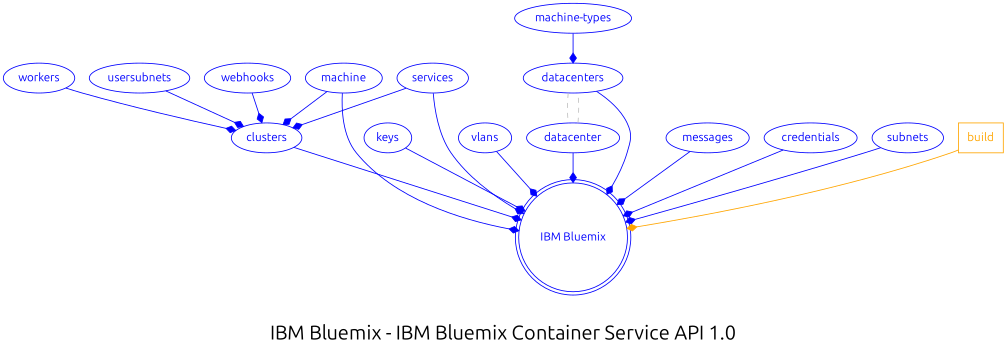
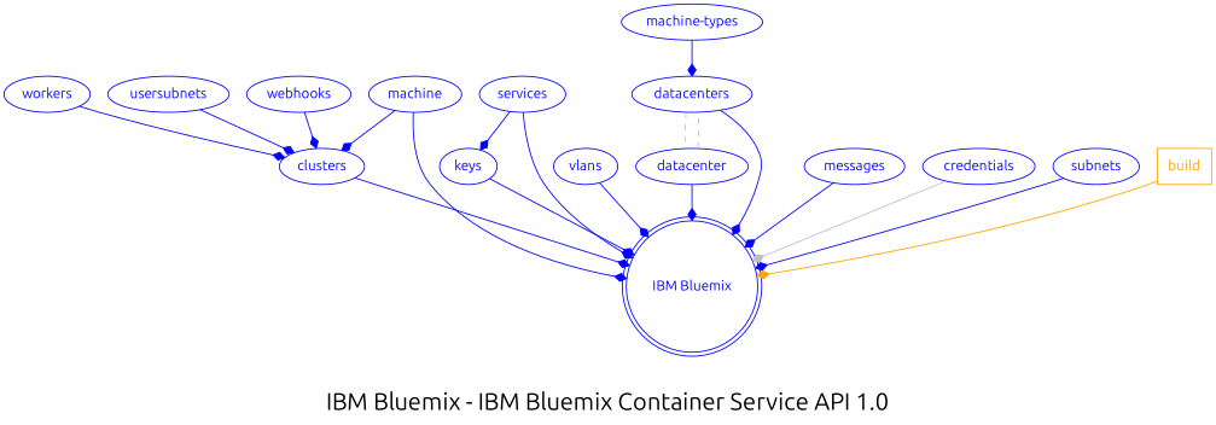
  digraph {
    fontname=Ubuntu
    fontsize=24
    label="IBM Bluemix - IBM Bluemix Container Service API 1.0"
    splines=true
    node [color=blue fontcolor=blue fontname=Ubuntu shape=ellipse]
    edge [arrowhead=diamond arrowtail=none color=blue fontcolor=blue fontname=Ubuntu]
    "IBM Bluemix" [shape=doublecircle]
    clusters
    workers
    services
    usersubnets
    webhooks
    n7 [label=machine]
    keys
    vlans
    datacenters
    datacenter
    "machine-types"
    messages
    credentials
    subnets
    build [color=orange fontcolor=orange shape=box]
    clusters -> "IBM Bluemix"
    workers -> clusters
    services -> "IBM Bluemix"
-   services -> clusters
+   services -> keys
    usersubnets -> clusters
    webhooks -> clusters
    n7 -> "IBM Bluemix"
    n7 -> clusters
    keys -> "IBM Bluemix"
    vlans -> "IBM Bluemix"
    datacenters -> "IBM Bluemix"
    datacenters -> datacenter [arrowhead=none color=grey fontcolor=grey style=dashed]
    datacenter -> "IBM Bluemix"
    datacenter -> datacenters [arrowhead=none color=grey fontcolor=grey style=dashed]
    "machine-types" -> datacenters
    messages -> "IBM Bluemix"
-   credentials -> "IBM Bluemix"
+   credentials -> "IBM Bluemix" [color=grey]
    subnets -> "IBM Bluemix"
    build -> "IBM Bluemix" [color=orange fontcolor=orange]
  }
